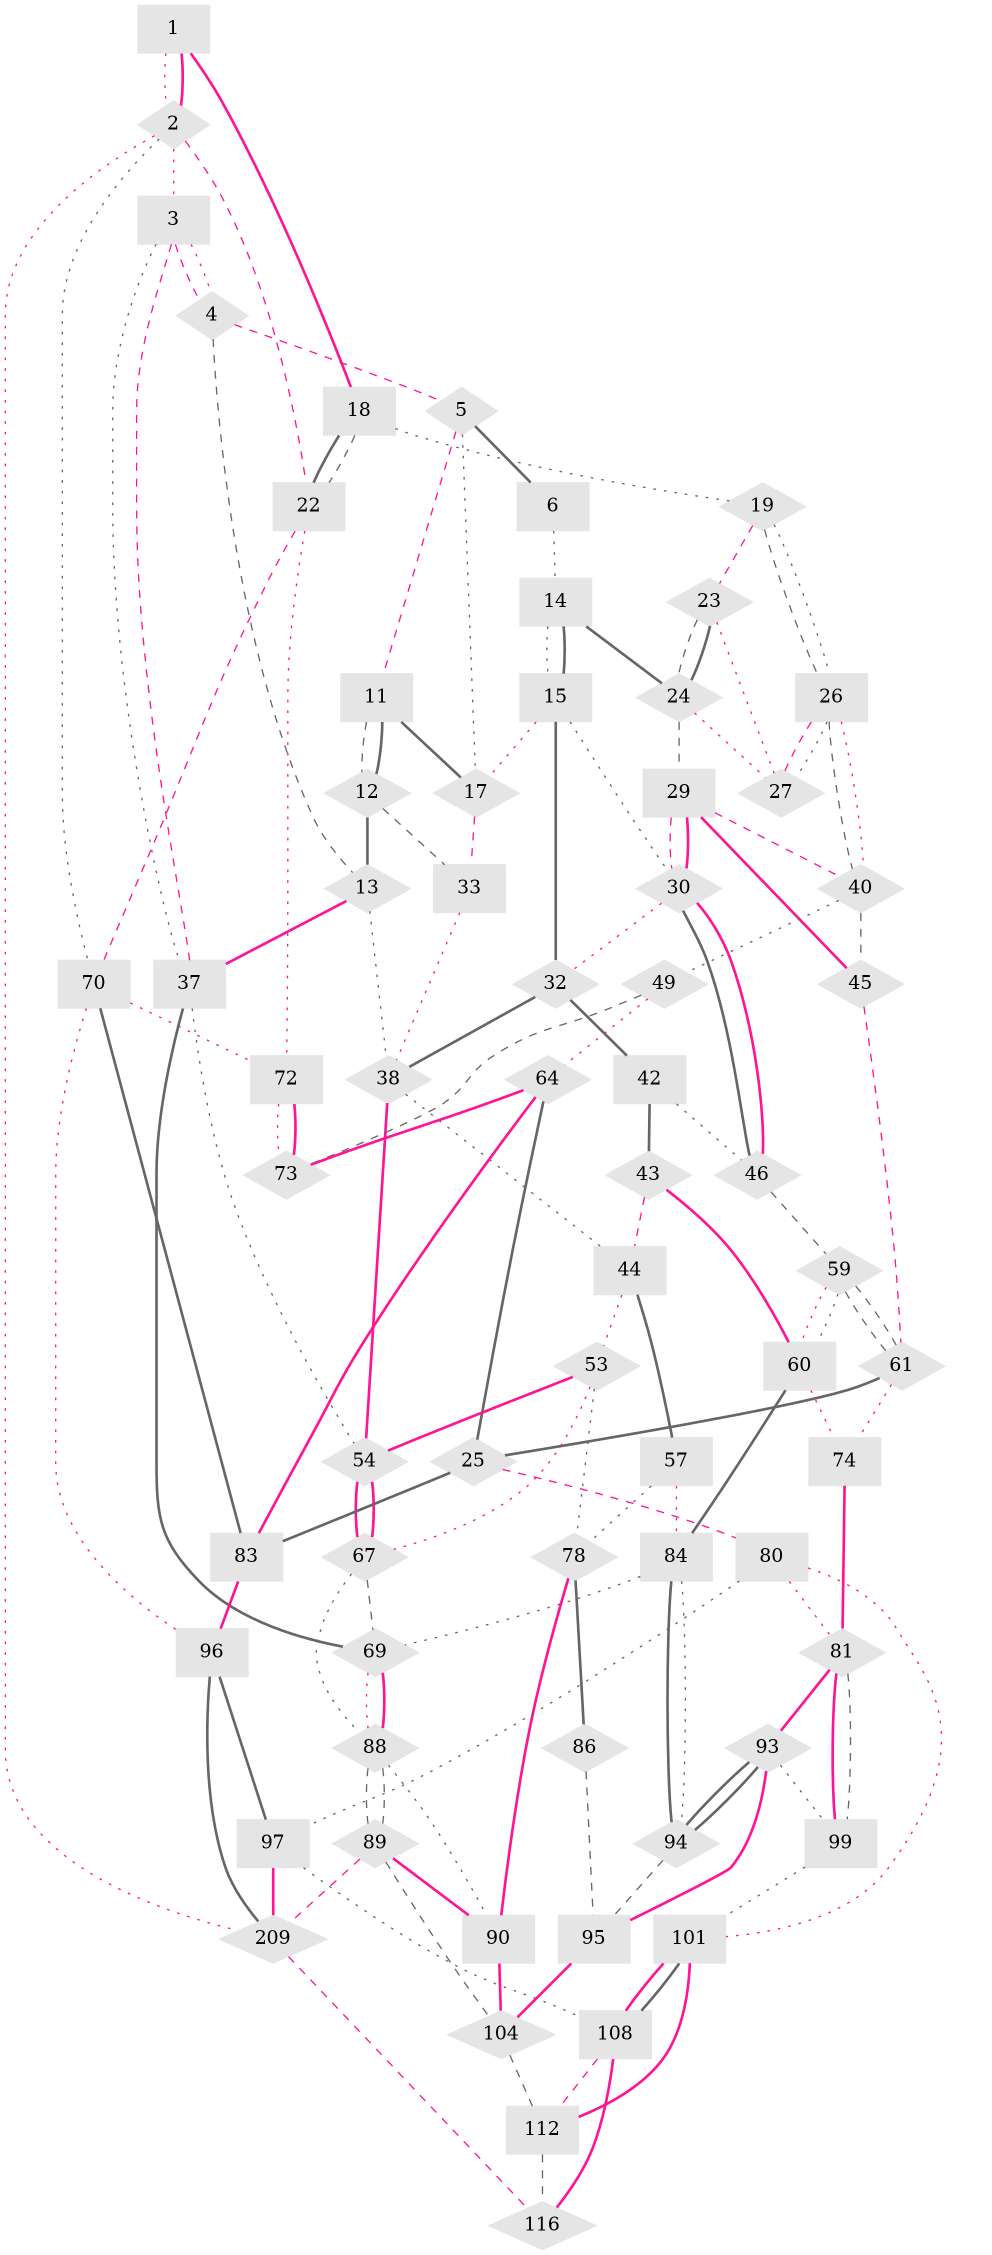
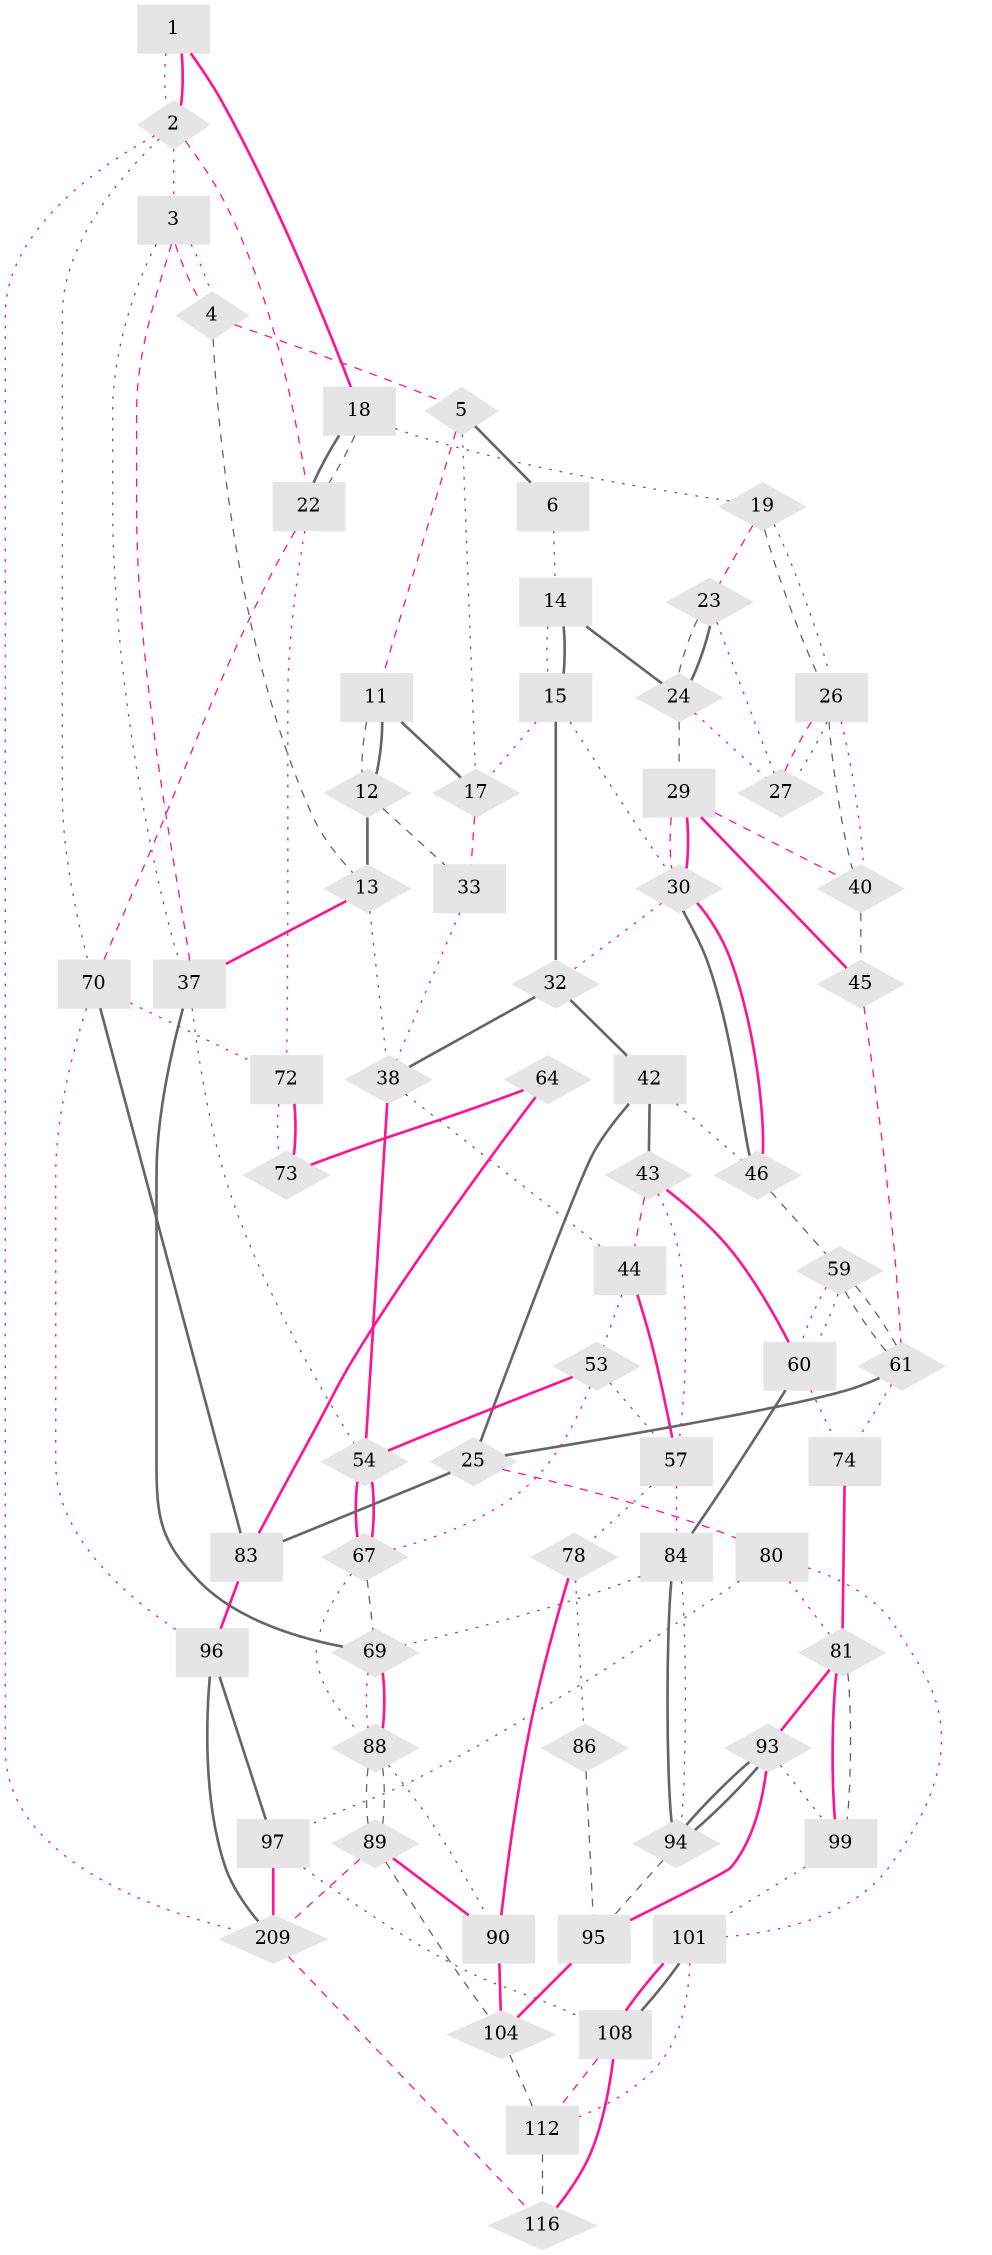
  graph {
    node [color=gray90 shape=diamond style=filled]
    edge [color=gray40 style=bold]
    1 [shape=box super="+7"]
    2 [super="+21"]
    18 [shape=box]
    3 [shape=box]
    22 [shape=box super="+48"]
    70 [shape=box super="+71"]
    n7 [label=209 super="+110"]
    19 [super="+20"]
    4
    37 [shape=box super="+62"]
    72 [shape=box]
    83 [shape=box super="+92"]
    96 [shape=box super="+106"]
    116
    5 [super="+10"]
    13 [super="+36"]
    54 [super="+55"]
    69
    89 [super="+111"]
    90 [shape=box super="+105"]
    104 [super="+114"]
    6 [shape=box super="+9"]
    11 [shape=box]
    17 [super="+25"]
    38 [super="+39"]
    14 [shape=box]
    12
    33 [shape=box super="+34"]
    15 [shape=box super="+16"]
    24 [super="+28"]
    23
    26 [shape=box]
    44 [shape=box super="+52"]
    30 [super="+31"]
    32 [super="+35"]
    27
    29 [shape=box super="+41"]
    46 [super="+47"]
    42 [shape=box]
    40 [super="+50"]
-   49 [super="+63"]
    64 [super="+76"]
    73
    45 [super="+51"]
    61 [super="+66"]
    59
    43 [super="+56"]
    67 [super="+68"]
    88 [super="+91"]
    57 [shape=box super="+58"]
    53 [super="+77"]
    60 [shape=box super="+75"]
    78 [super="+87"]
    84 [shape=box super="+85"]
    74 [shape=box]
    n56 [label=25 super="+79"]
    86
    94
    81 [super="+82"]
    80 [shape=box super="+98"]
    97 [shape=box super="+107"]
    101 [shape=box super="+102"]
    93 [super="+100"]
    99 [shape=box]
    95 [shape=box super="+103"]
    108 [shape=box super="+115"]
    112 [shape=box super="+113"]
    1 -- 2 [color=deeppink style=dotted]
    1 -- 2 [color=deeppink]
    1 -- 18 [color=deeppink]
    2 -- 3 [color=deeppink style=dotted]
    2 -- 22 [color=deeppink style=dashed]
    2 -- 70 [style=dotted]
    2 -- n7 [color=deeppink style=dotted]
    18 -- 22
    18 -- 22 [style=dashed]
    18 -- 19 [style=dotted]
    3 -- 4 [color=deeppink style=dashed]
    3 -- 4 [color=deeppink style=dotted]
    3 -- 37 [style=dotted]
    3 -- 37 [color=deeppink style=dashed]
    22 -- 70 [color=deeppink style=dashed]
    22 -- 72 [color=deeppink style=dotted]
    70 -- 72 [color=deeppink style=dotted]
    70 -- 83
    70 -- 96 [color=deeppink style=dotted]
    n7 -- 116 [color=deeppink style=dashed]
    19 -- 23 [color=deeppink style=dashed]
    19 -- 26 [style=dashed]
    19 -- 26 [style=dotted]
    4 -- 5 [color=deeppink style=dashed]
    4 -- 13 [style=dashed]
    37 -- 54 [style=dotted]
    37 -- 69
    72 -- 73 [color=deeppink style=dotted]
    72 -- 73 [color=deeppink]
    83 -- 96 [color=deeppink]
    96 -- n7
    96 -- 97
    5 -- 6
    5 -- 11 [color=deeppink style=dashed]
    5 -- 17 [style=dotted]
    13 -- 37 [color=deeppink]
    13 -- 38 [style=dotted]
    54 -- 67 [color=deeppink]
    54 -- 67 [color=deeppink]
    69 -- 88 [color=deeppink style=dotted]
    69 -- 88 [color=deeppink]
    89 -- n7 [color=deeppink style=dashed]
    89 -- 90 [color=deeppink]
    89 -- 104 [style=dashed]
    90 -- 104 [color=deeppink]
    104 -- 112 [style=dashed]
    6 -- 14 [style=dotted]
    11 -- 17
    11 -- 12 [style=dashed]
    11 -- 12
    17 -- 33 [color=deeppink style=dashed]
    38 -- 54 [color=deeppink]
    38 -- 44 [style=dotted]
    14 -- 15 [style=dotted]
    14 -- 15
    14 -- 24
    12 -- 13
    12 -- 33 [style=dashed]
    33 -- 38 [color=deeppink style=dotted]
    15 -- 17 [color=deeppink style=dotted]
    15 -- 30 [style=dotted]
    15 -- 32
    24 -- 27 [color=deeppink style=dotted]
    24 -- 29 [style=dashed]
    23 -- 24 [style=dashed]
    23 -- 24
    23 -- 27 [color=deeppink style=dotted]
    26 -- 27 [color=deeppink style=dashed]
    26 -- 27 [style=dotted]
    26 -- 40 [style=dashed]
    26 -- 40 [color=deeppink style=dotted]
-   44 -- 57
+   44 -- 57 [color=deeppink]
    44 -- 53 [color=deeppink style=dotted]
    30 -- 32 [color=deeppink style=dotted]
    30 -- 46
    30 -- 46 [color=deeppink]
    32 -- 38
    32 -- 42
    29 -- 30 [color=deeppink style=dashed]
    29 -- 30 [color=deeppink]
    29 -- 40 [color=deeppink style=dashed]
    29 -- 45 [color=deeppink]
    46 -- 59 [style=dashed]
    42 -- 46 [style=dotted]
    42 -- 43
-   40 -- 49 [style=dotted]
    40 -- 45 [style=dashed]
-   49 -- 64 [color=deeppink style=dotted]
-   49 -- 73 [style=dashed]
    64 -- 83 [color=deeppink]
    64 -- 73 [color=deeppink]
-   64 -- n56
+   42 -- n56
    45 -- 61 [color=deeppink style=dashed]
    61 -- 74 [color=deeppink style=dotted]
    61 -- n56
    59 -- 61 [style=dashed]
    59 -- 61 [style=dashed]
    59 -- 60 [color=deeppink style=dotted]
    59 -- 60 [style=dotted]
    43 -- 44 [color=deeppink style=dashed]
+   43 -- 57 [color=deeppink style=dotted]
    43 -- 60 [color=deeppink]
    67 -- 69 [style=dashed]
    67 -- 88 [style=dotted]
    88 -- 89 [style=dashed]
    88 -- 89 [style=dashed]
    88 -- 90 [style=dotted]
    57 -- 78 [style=dotted]
    57 -- 84 [color=deeppink style=dotted]
    53 -- 54 [color=deeppink]
    53 -- 67 [color=deeppink style=dotted]
-   53 -- 78 [style=dotted]
+   53 -- 57 [style=dotted]
    60 -- 84
    60 -- 74 [color=deeppink style=dotted]
    78 -- 90 [color=deeppink]
-   78 -- 86
+   78 -- 86 [style=dotted]
    84 -- 69 [style=dotted]
    84 -- 94
    84 -- 94 [style=dotted]
    74 -- 81 [color=deeppink]
    n56 -- 83
    n56 -- 80 [color=deeppink style=dashed]
    86 -- 95 [style=dashed]
    94 -- 95 [style=dashed]
    81 -- 93 [color=deeppink]
    81 -- 99 [color=deeppink]
    81 -- 99 [style=dashed]
    80 -- 81 [color=deeppink style=dotted]
    80 -- 97 [style=dotted]
    80 -- 101 [color=deeppink style=dotted]
    97 -- n7 [color=deeppink]
    97 -- 108 [style=dotted]
    101 -- 108 [color=deeppink]
    101 -- 108
-   101 -- 112 [color=deeppink]
+   101 -- 112 [color=deeppink style=dotted]
    93 -- 94
    93 -- 94
    93 -- 99 [style=dotted]
    93 -- 95 [color=deeppink]
    99 -- 101 [style=dotted]
    95 -- 104 [color=deeppink]
    108 -- 116 [color=deeppink]
    108 -- 112 [color=deeppink style=dashed]
    112 -- 116 [style=dashed]
  }
